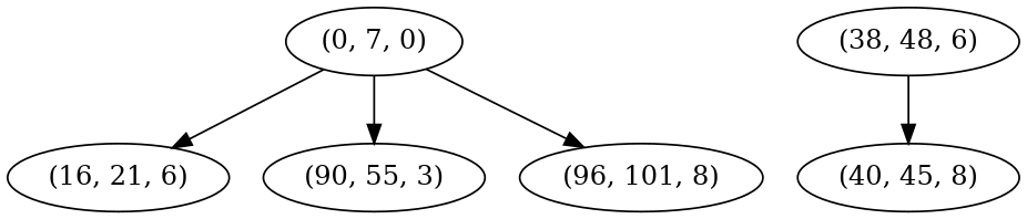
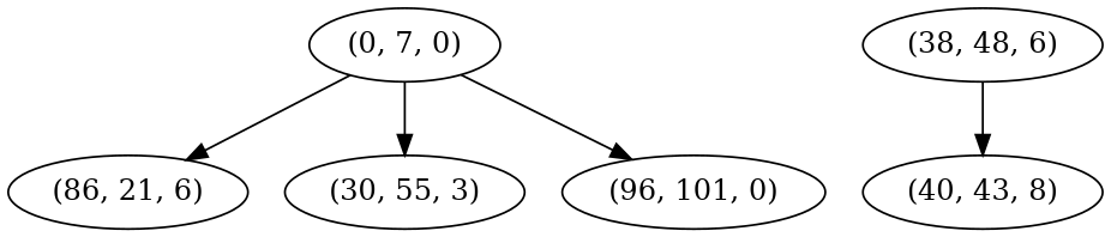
  digraph {
    n1 [label="(0, 7, 0)"]
-   "(16, 21, 6)"
-   "(30, 55, 3)" [label="(90, 55, 3)"]
-   "(96, 101, 8)"
+   "(16, 21, 6)" [label="(86, 21, 6)"]
+   "(30, 55, 3)"
+   "(96, 101, 8)" [label="(96, 101, 0)"]
    "(38, 48, 6)"
-   "(40, 45, 8)"
+   "(40, 45, 8)" [label="(40, 43, 8)"]
    n1 -> "(16, 21, 6)"
    n1 -> "(30, 55, 3)"
    n1 -> "(96, 101, 8)"
    "(38, 48, 6)" -> "(40, 45, 8)"
  }
